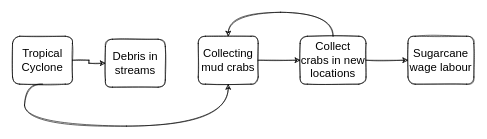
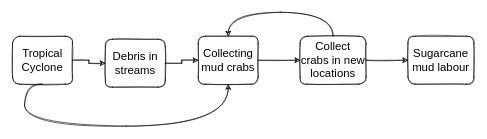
  <mxCell id="0" />
  <mxCell id="1" parent="0" />
- <mxCell id="2" value="&lt;span style=&quot;font-size: 19px&quot;&gt;Sugarcane wage labour&lt;/span&gt;" style="text;html=1;fillColor=none;align=center;verticalAlign=middle;whiteSpace=wrap;rounded=1;strokeColor=#000000;shadow=0;sketch=1;" parent="1" vertex="1"><mxGeometry x="680" y="60" width="110" height="80" as="geometry" /></mxCell>
+ <mxCell id="2" value="&lt;span style=&quot;font-size: 19px&quot;&gt;Sugarcane mud labour&lt;/span&gt;" style="text;html=1;fillColor=none;align=center;verticalAlign=middle;whiteSpace=wrap;rounded=1;strokeColor=#000000;shadow=0;sketch=1;" parent="1" vertex="1"><mxGeometry x="680" y="60" width="110" height="80" as="geometry" /></mxCell>
  <mxCell id="3" value="" style="endArrow=classic;html=1;entryX=0;entryY=0.5;entryDx=0;entryDy=0;sketch=1;exitX=1;exitY=0.5;exitDx=0;exitDy=0;" parent="1" source="7" target="2" edge="1"><mxGeometry width="50" height="50" relative="1" as="geometry"><mxPoint x="600" y="100" as="sourcePoint" /><mxPoint x="430" y="90" as="targetPoint" /></mxGeometry></mxCell>
  <mxCell id="4" value="" style="edgeStyle=orthogonalEdgeStyle;rounded=0;orthogonalLoop=1;jettySize=auto;html=1;sketch=1;" parent="1" source="5" target="7" edge="1"><mxGeometry relative="1" as="geometry" /></mxCell>
  <mxCell id="5" value="&lt;font style=&quot;font-size: 19px&quot;&gt;Collecting mud crabs&lt;/font&gt;" style="text;html=1;fillColor=none;align=center;verticalAlign=middle;whiteSpace=wrap;rounded=1;strokeColor=#000000;shadow=0;sketch=1;" parent="1" vertex="1"><mxGeometry x="330" y="60" width="100" height="80" as="geometry" /></mxCell>
  <mxCell id="6" style="edgeStyle=orthogonalEdgeStyle;rounded=0;sketch=1;orthogonalLoop=1;jettySize=auto;html=1;entryX=0.5;entryY=0;entryDx=0;entryDy=0;exitX=0.5;exitY=0;exitDx=0;exitDy=0;curved=1;" parent="1" source="7" target="5" edge="1"><mxGeometry relative="1" as="geometry"><Array as="points"><mxPoint x="555" y="20" /><mxPoint x="380" y="20" /></Array></mxGeometry></mxCell>
  <mxCell id="7" value="&lt;font style=&quot;font-size: 19px&quot;&gt;Collect crabs in new locations&lt;/font&gt;" style="text;html=1;fillColor=none;align=center;verticalAlign=middle;whiteSpace=wrap;rounded=1;strokeColor=#000000;shadow=0;sketch=1;" parent="1" vertex="1"><mxGeometry x="500" y="60" width="110" height="80" as="geometry" /></mxCell>
+ <mxCell id="8" value="" style="edgeStyle=orthogonalEdgeStyle;rounded=0;orthogonalLoop=1;jettySize=auto;html=1;sketch=1;entryX=0;entryY=0.5;entryDx=0;entryDy=0;" parent="1" source="9" target="5" edge="1"><mxGeometry relative="1" as="geometry"><mxPoint x="404" y="30" as="targetPoint" /></mxGeometry></mxCell>
  <mxCell id="9" value="&lt;font style=&quot;font-size: 19px&quot;&gt;Debris in streams&lt;/font&gt;" style="text;html=1;fillColor=none;align=center;verticalAlign=middle;whiteSpace=wrap;rounded=1;strokeColor=#000000;shadow=0;sketch=1;" parent="1" vertex="1"><mxGeometry x="175" y="65" width="100" height="80" as="geometry" /></mxCell>
  <mxCell id="10" value="" style="edgeStyle=orthogonalEdgeStyle;rounded=0;orthogonalLoop=1;jettySize=auto;html=1;sketch=1;" parent="1" source="12" target="9" edge="1"><mxGeometry relative="1" as="geometry" /></mxCell>
  <mxCell id="11" style="edgeStyle=orthogonalEdgeStyle;rounded=0;orthogonalLoop=1;jettySize=auto;html=1;exitX=0.5;exitY=1;exitDx=0;exitDy=0;sketch=1;entryX=0.5;entryY=1;entryDx=0;entryDy=0;curved=1;" parent="1" source="12" target="5" edge="1"><mxGeometry relative="1" as="geometry"><Array as="points"><mxPoint x="40" y="210" /><mxPoint x="380" y="210" /></Array><mxPoint x="370" y="150" as="targetPoint" /></mxGeometry></mxCell>
  <mxCell id="12" value="&lt;font style=&quot;font-size: 19px&quot;&gt;Tropical Cyclone&lt;/font&gt;" style="text;html=1;fillColor=none;align=center;verticalAlign=middle;whiteSpace=wrap;rounded=1;strokeColor=#000000;shadow=0;sketch=1;" parent="1" vertex="1"><mxGeometry x="20" y="60" width="100" height="80" as="geometry" /></mxCell>
